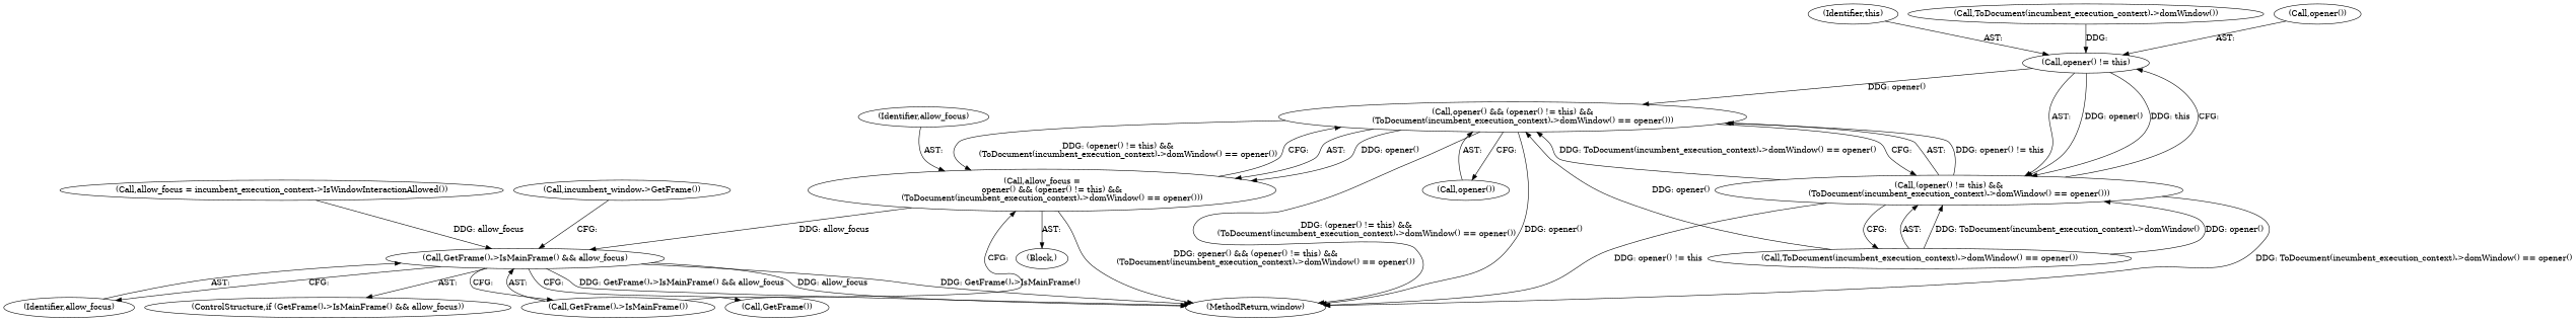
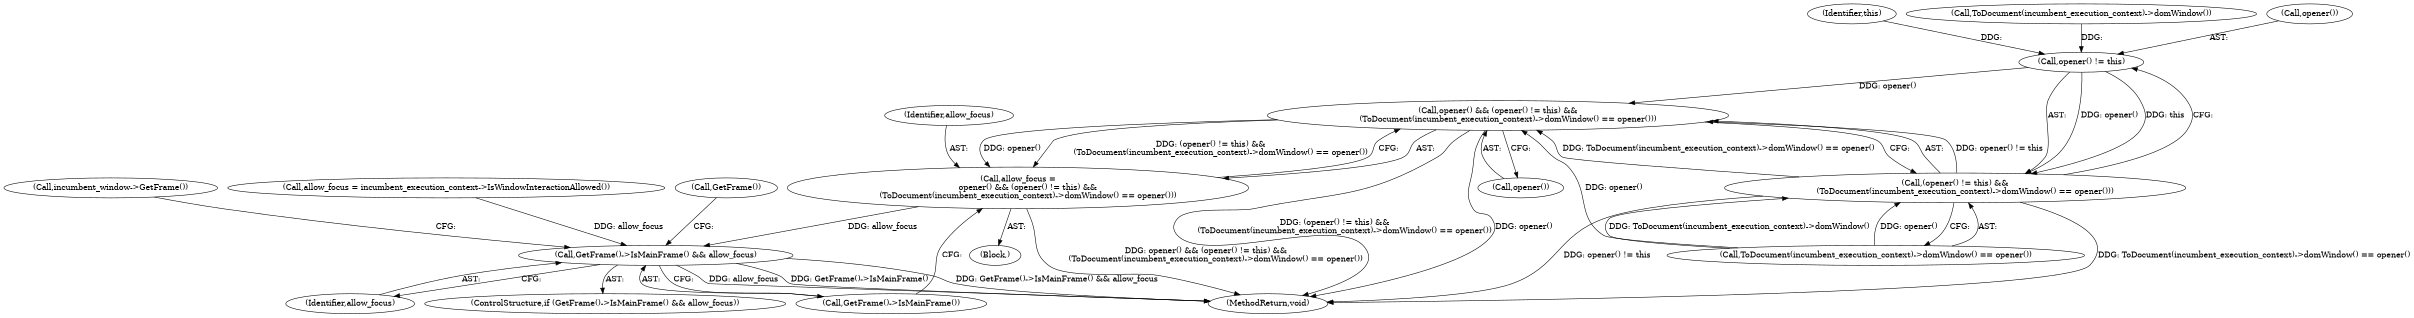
  digraph {
    n1 [label="(Call,opener() != this)"]
    n2 [label="(Call,opener() && (opener() != this) &&\n        (ToDocument(incumbent_execution_context)->domWindow() == opener()))"]
    n3 [label="(Call,(opener() != this) &&\n        (ToDocument(incumbent_execution_context)->domWindow() == opener()))"]
-   n4 [label="(MethodReturn,window)"]
+   n4 [label="(MethodReturn,void)"]
    n5 [label="(Call,allow_focus =\n        opener() && (opener() != this) &&\n        (ToDocument(incumbent_execution_context)->domWindow() == opener()))"]
    n6 [label="(Call,opener())"]
    n7 [label="(Call,ToDocument(incumbent_execution_context)->domWindow() == opener())"]
    n8 [label="(Identifier,this)"]
    n9 [label="(Call,GetFrame()->IsMainFrame() && allow_focus)"]
    n10 [label="(Block,)"]
    n11 [label="(Identifier,allow_focus)"]
    n12 [label="(ControlStructure,if (GetFrame()->IsMainFrame() && allow_focus))"]
    n13 [label="(Call,GetFrame()->IsMainFrame())"]
    n14 [label="(Identifier,allow_focus)"]
    n15 [label="(Call,incumbent_window->GetFrame())"]
    n16 [label="(Call,ToDocument(incumbent_execution_context)->domWindow())"]
    n17 [label="(Call,opener())"]
    n18 [label="(Call,GetFrame())"]
    n19 [label="(Call,allow_focus = incumbent_execution_context->IsWindowInteractionAllowed())"]
    n1 -> n2 [label="DDG: opener()"]
    n1 -> n3 [label="AST: "]
    n1 -> n3 [label="DDG: opener()"]
    n1 -> n3 [label="DDG: this"]
    n2 -> n3 [label="CFG: "]
    n2 -> n4 [label="DDG: (opener() != this) &&\n        (ToDocument(incumbent_execution_context)->domWindow() == opener())"]
    n2 -> n4 [label="DDG: opener()"]
    n2 -> n5 [label="AST: "]
    n2 -> n5 [label="DDG: opener()"]
    n2 -> n5 [label="DDG: (opener() != this) &&\n        (ToDocument(incumbent_execution_context)->domWindow() == opener())"]
    n2 -> n6 [label="CFG: "]
    n3 -> n1 [label="CFG: "]
    n3 -> n2 [label="AST: "]
    n3 -> n2 [label="DDG: opener() != this"]
    n3 -> n2 [label="DDG: ToDocument(incumbent_execution_context)->domWindow() == opener()"]
    n3 -> n4 [label="DDG: ToDocument(incumbent_execution_context)->domWindow() == opener()"]
    n3 -> n4 [label="DDG: opener() != this"]
    n3 -> n7 [label="CFG: "]
    n5 -> n2 [label="CFG: "]
    n5 -> n4 [label="DDG: opener() && (opener() != this) &&\n        (ToDocument(incumbent_execution_context)->domWindow() == opener())"]
    n5 -> n9 [label="DDG: allow_focus"]
    n5 -> n10 [label="AST: "]
    n6 -> n2 [label="AST: "]
    n7 -> n2 [label="DDG: opener()"]
    n7 -> n3 [label="AST: "]
    n7 -> n3 [label="DDG: ToDocument(incumbent_execution_context)->domWindow()"]
    n7 -> n3 [label="DDG: opener()"]
-   n8 -> n1 [label="AST: "]
+   n8 -> n1 [label="DDG: "]
    n9 -> n4 [label="DDG: GetFrame()->IsMainFrame() && allow_focus"]
    n9 -> n4 [label="DDG: allow_focus"]
    n9 -> n4 [label="DDG: GetFrame()->IsMainFrame()"]
    n9 -> n11 [label="CFG: "]
    n9 -> n12 [label="AST: "]
    n9 -> n13 [label="CFG: "]
    n11 -> n9 [label="AST: "]
    n13 -> n5 [label="CFG: "]
    n13 -> n9 [label="AST: "]
    n14 -> n5 [label="AST: "]
    n15 -> n9 [label="CFG: "]
    n16 -> n1 [label="DDG: "]
    n17 -> n1 [label="AST: "]
-   n9 -> n18 [label="CFG: "]
+   n18 -> n9 [label="CFG: "]
    n19 -> n9 [label="DDG: allow_focus"]
  }
